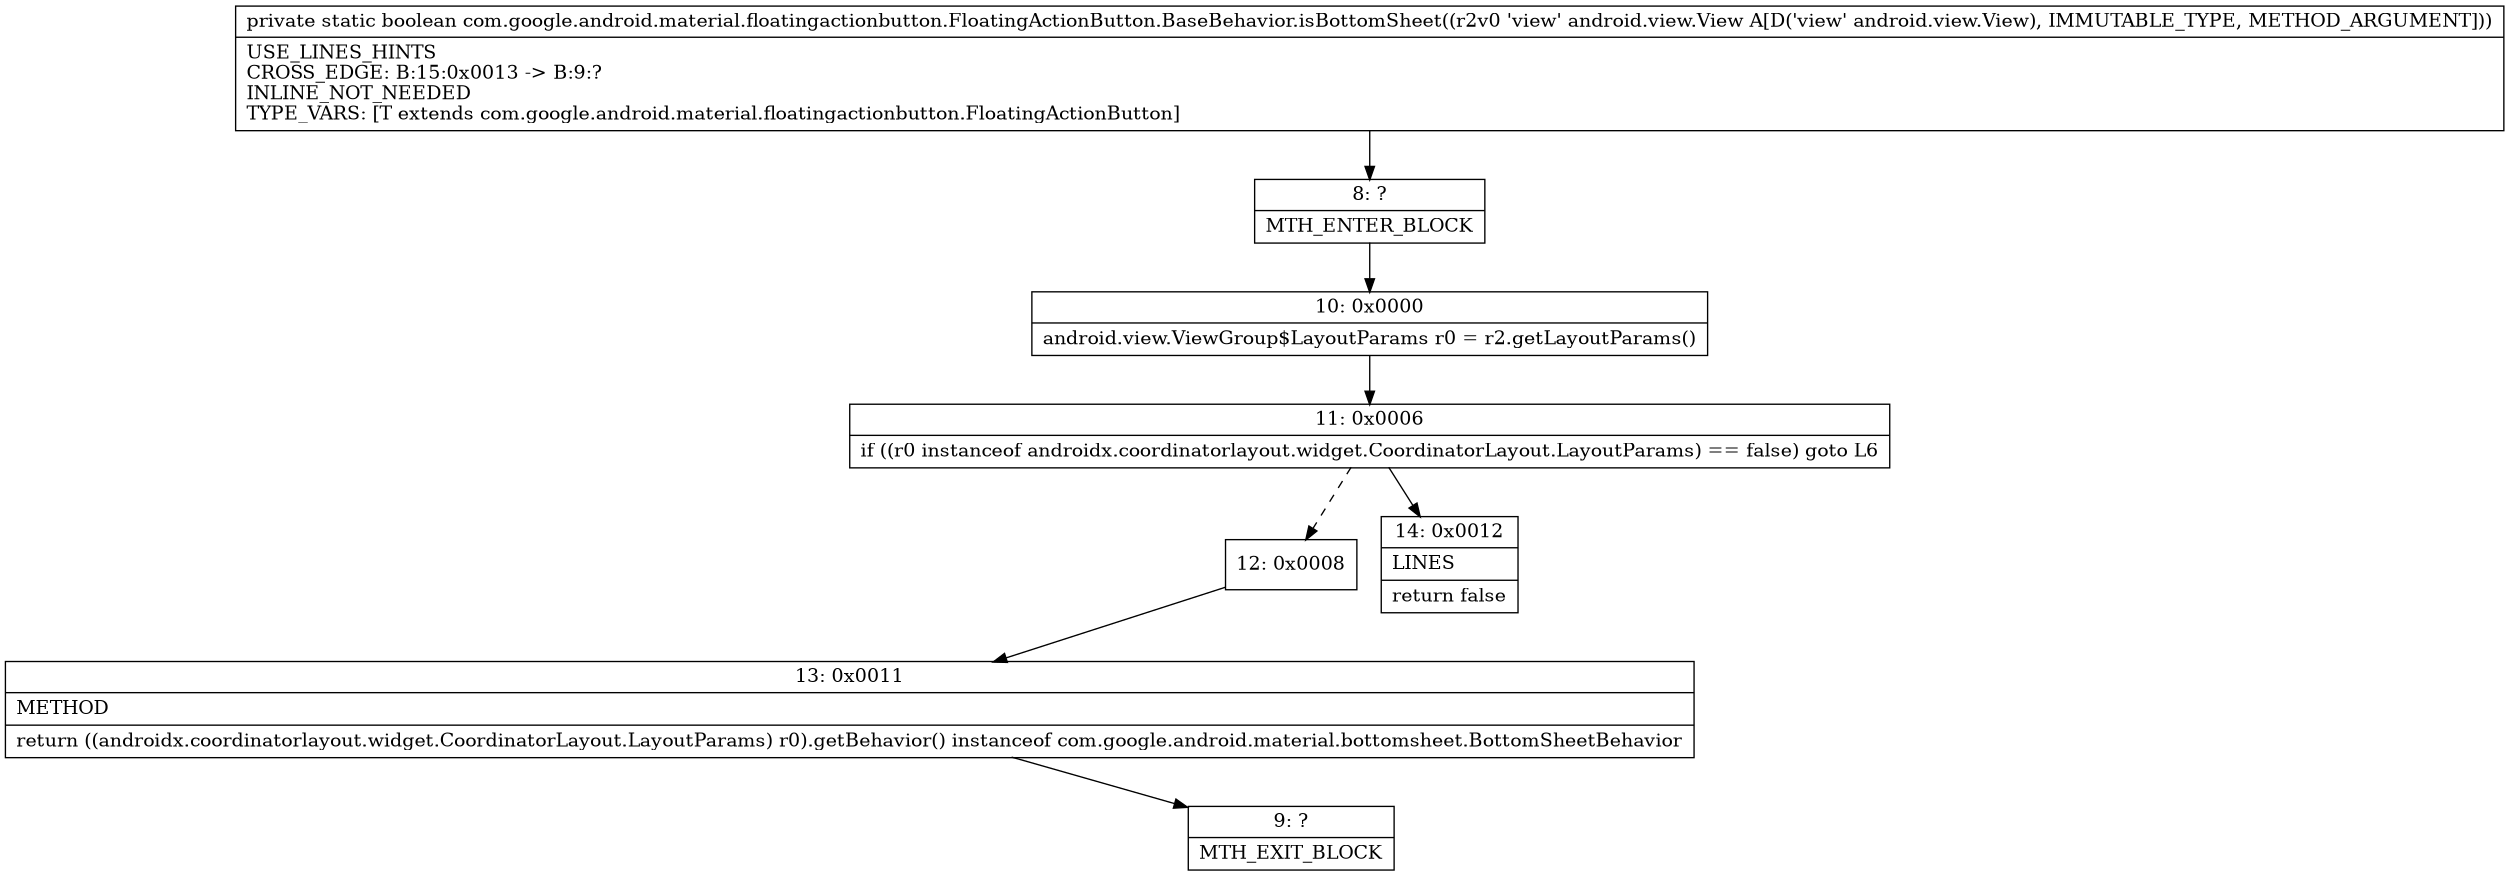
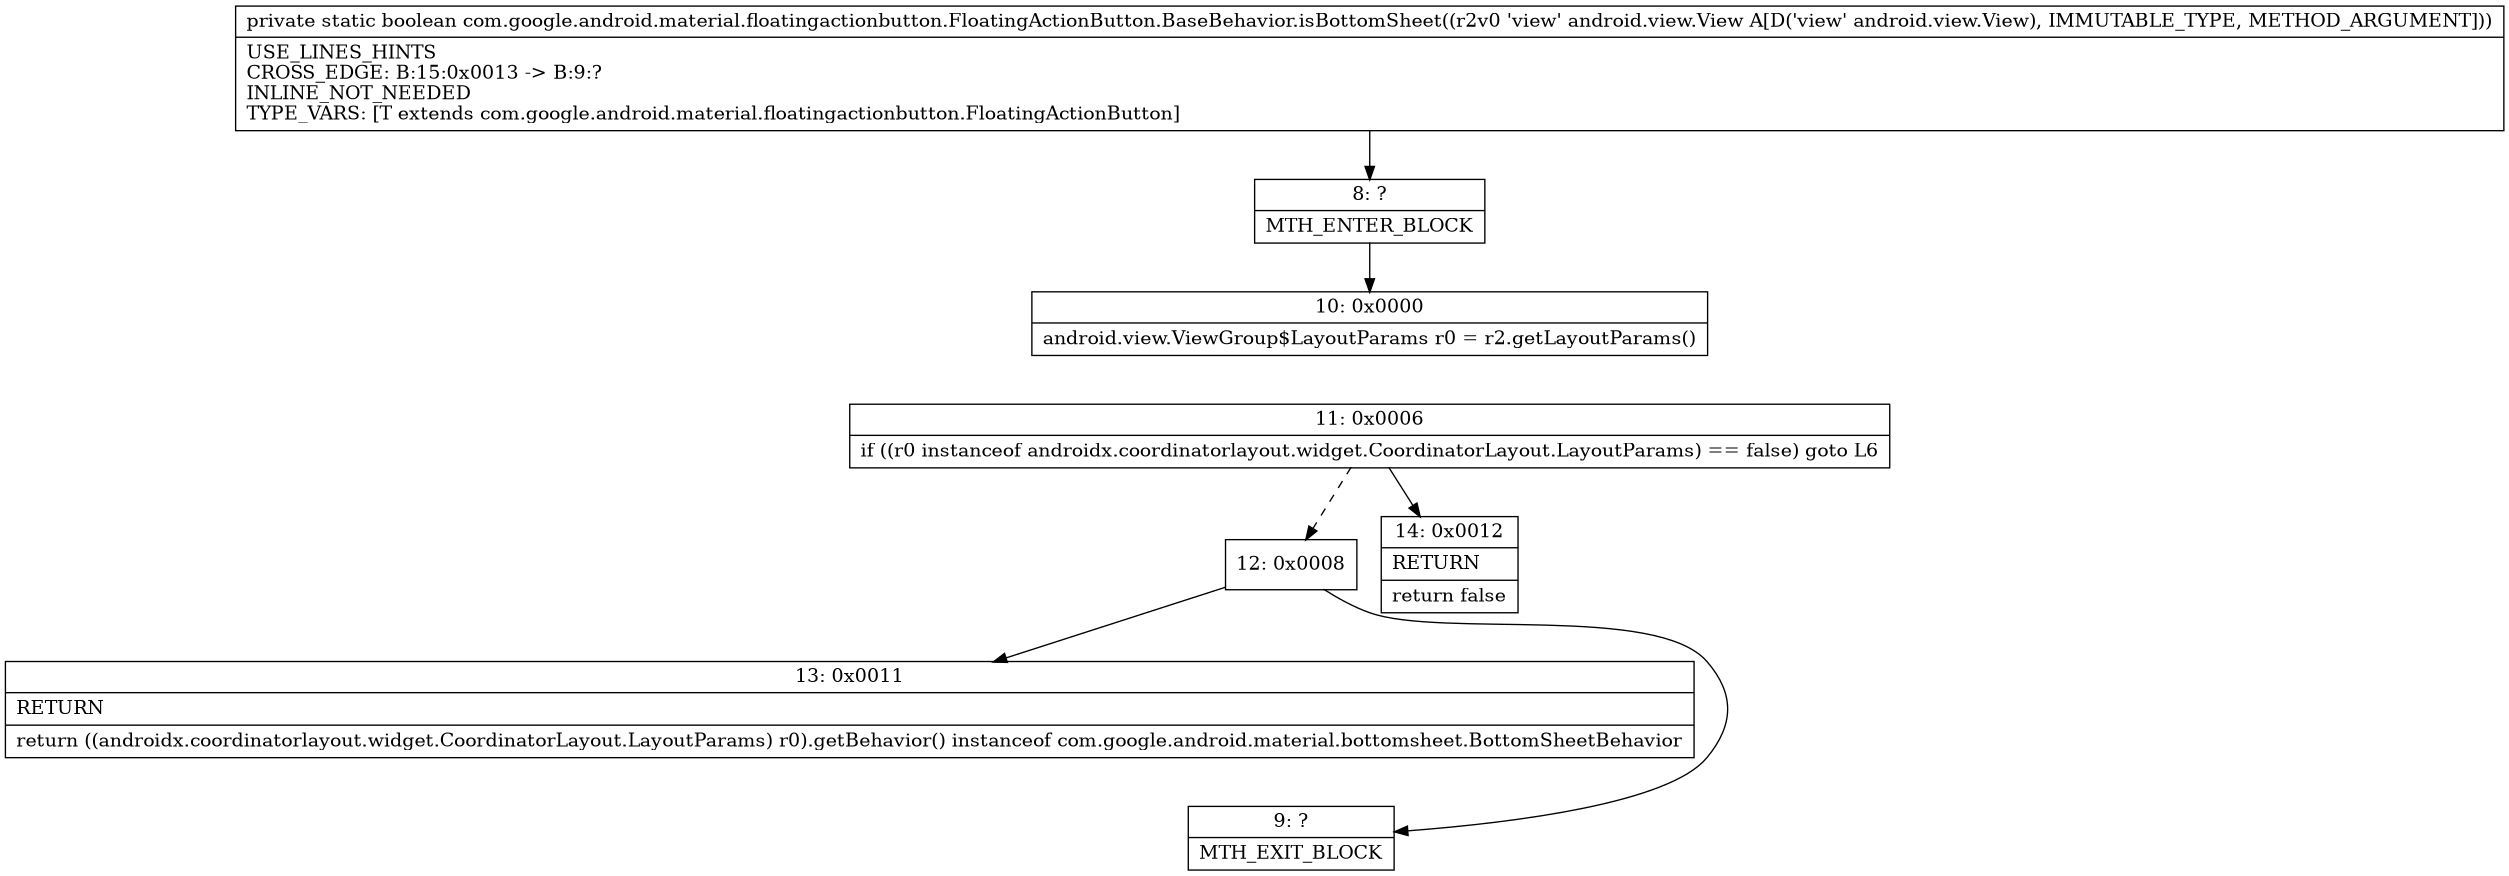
  digraph {
    node [shape=record]
    n1 [label="{8\:\ ?|MTH_ENTER_BLOCK\l}"]
    n2 [label="{10\:\ 0x0000|android.view.ViewGroup$LayoutParams r0 = r2.getLayoutParams()\l}"]
    n3 [label="{11\:\ 0x0006|if ((r0 instanceof androidx.coordinatorlayout.widget.CoordinatorLayout.LayoutParams) == false) goto L6\l}"]
    n4 [label="{12\:\ 0x0008}"]
-   n5 [label="{14\:\ 0x0012|LINES\l|return false\l}"]
-   n6 [label="{13\:\ 0x0011|METHOD\l|return ((androidx.coordinatorlayout.widget.CoordinatorLayout.LayoutParams) r0).getBehavior() instanceof com.google.android.material.bottomsheet.BottomSheetBehavior\l}"]
+   n5 [label="{14\:\ 0x0012|RETURN\l|return false\l}"]
+   n6 [label="{13\:\ 0x0011|RETURN\l|return ((androidx.coordinatorlayout.widget.CoordinatorLayout.LayoutParams) r0).getBehavior() instanceof com.google.android.material.bottomsheet.BottomSheetBehavior\l}"]
    n7 [label="{9\:\ ?|MTH_EXIT_BLOCK\l}"]
    n8 [label="{private static boolean com.google.android.material.floatingactionbutton.FloatingActionButton.BaseBehavior.isBottomSheet((r2v0 'view' android.view.View A[D('view' android.view.View), IMMUTABLE_TYPE, METHOD_ARGUMENT]))  | USE_LINES_HINTS\lCROSS_EDGE: B:15:0x0013 \-\> B:9:?\lINLINE_NOT_NEEDED\lTYPE_VARS: [T extends com.google.android.material.floatingactionbutton.FloatingActionButton]\l}"]
    n1 -> n2
-   n2 -> n3
    n3 -> n4 [style=dashed]
    n3 -> n5
    n4 -> n6
-   n6 -> n7
+   n4 -> n7
    n8 -> n1
  }
